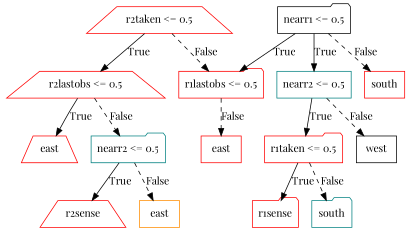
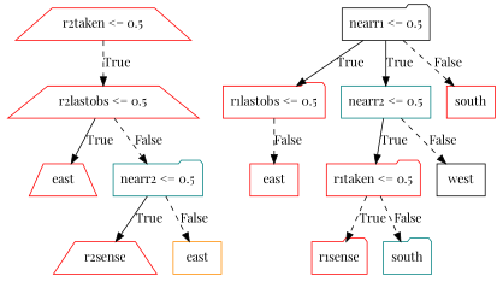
  digraph {
    fontname="Playfair Display"
    node [color=red fontname="Playfair Display" shape=folder]
    edge [fontname="Playfair Display"]
    n1 [label="r2taken <= 0.5" shape=trapezium]
    n2 [label="r2lastobs <= 0.5" shape=trapezium]
    n3 [label="r1lastobs <= 0.5"]
    n4 [label=east shape=trapezium]
    n5 [color=teal label="nearr2 <= 0.5"]
    n6 [label=east shape=box]
    n7 [label=r2sense shape=trapezium]
    n8 [color=darkorange label=east shape=box]
    n9 [color=black label="nearr1 <= 0.5"]
    n10 [color=teal label="nearr2 <= 0.5" shape=box]
    n11 [label=south shape=box]
    n12 [label="r1taken <= 0.5"]
    n13 [color=black label=west shape=box]
    n14 [label=r1sense]
    n15 [color=teal label=south]
-   n1 -> n2 [label=True]
-   n1 -> n3 [label=False style=dashed]
+   n1 -> n2 [label=True style=dashed]
    n2 -> n4 [label=True]
    n2 -> n5 [label=False style=dashed]
    n3 -> n6 [label=False style=dashed]
    n5 -> n7 [label=True]
    n5 -> n8 [label=False style=dashed]
    n9 -> n3 [label=True]
    n9 -> n10 [label=True]
    n9 -> n11 [label=False style=dashed]
    n10 -> n12 [label=True]
    n10 -> n13 [label=False style=dashed]
-   n12 -> n14 [label=True]
+   n12 -> n14 [label=True style=dashed]
    n12 -> n15 [label=False style=dashed]
  }
